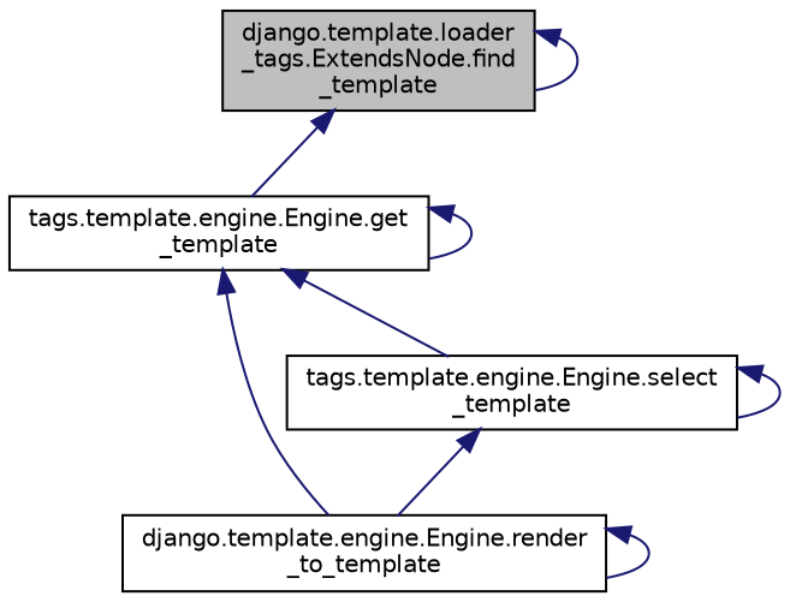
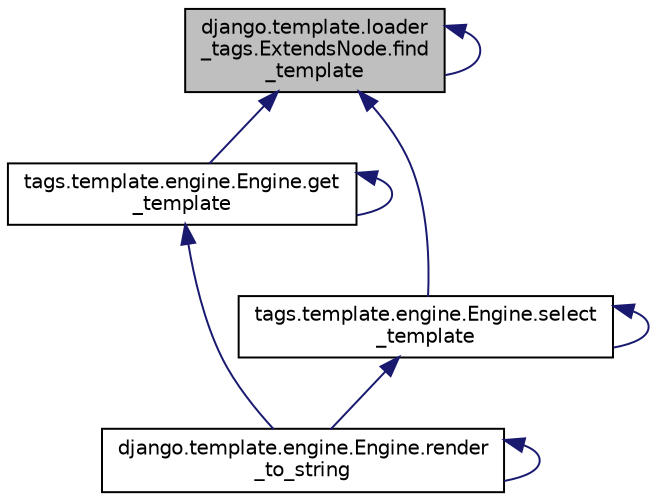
  digraph {
    rankdir=TB
    node [color=black fillcolor=white fontname=Helvetica fontsize=10 shape=record style=filled]
    edge [color=midnightblue dir=back fontname=Helvetica fontsize=10 labelfontname=Helvetica labelfontsize=10 style=solid]
    n1 [fillcolor=grey75 fontcolor=black height=0.2 label="django.template.loader\l_tags.ExtendsNode.find\l_template" width=0.4]
    n2 [height=0.2 label="tags.template.engine.Engine.get\l_template" width=0.4]
-   n3 [height=0.2 label="django.template.engine.Engine.render\l_to_template" width=0.4]
+   n3 [height=0.2 label="django.template.engine.Engine.render\l_to_string" width=0.4]
    n4 [height=0.2 label="tags.template.engine.Engine.select\l_template" width=0.4]
    n1 -> n1
    n1 -> n2
    n2 -> n2
    n2 -> n3
-   n2 -> n4
+   n1 -> n4
    n3 -> n3
    n4 -> n3
    n4 -> n4
  }
